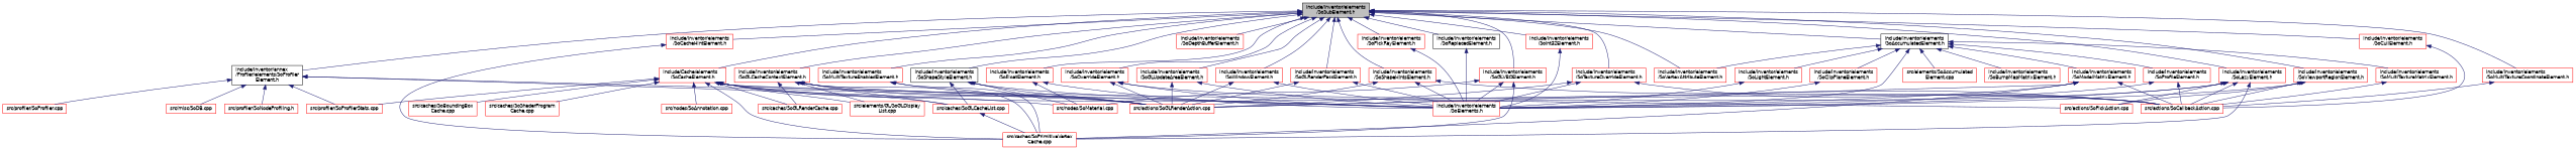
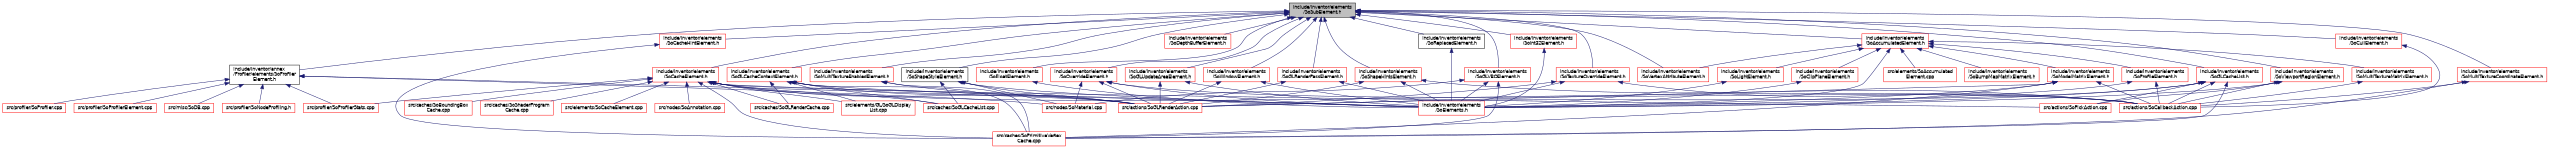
  digraph {
    node [color=red fillcolor=white fontname=Helvetica fontsize=10 shape=record style=filled]
    edge [color=midnightblue dir=back fontname=Helvetica fontsize=10 labelfontname=Helvetica labelfontsize=10 style=solid]
    n1 [color=black fillcolor=grey75 fontcolor=black height=0.2 label="include/Inventor/elements\l/SoSubElement.h" width=0.4]
    n2 [color=black height=0.2 label="include/Inventor/annex\l/Profiler/elements/SoProfiler\lElement.h" width=0.4]
-   n3 [color=black height=0.2 label="include/Inventor/elements\l/SoAccumulatedElement.h" width=0.4]
+   n3 [height=0.2 label="include/Inventor/elements\l/SoAccumulatedElement.h" width=0.4]
    n4 [height=0.2 label="include/Inventor/elements\l/SoVertexAttributeElement.h" width=0.4]
-   n5 [height=0.2 label="include/Cache/elements\l/SoCacheElement.h" width=0.4]
+   n5 [height=0.2 label="include/Inventor/elements\l/SoCacheElement.h" width=0.4]
    n6 [height=0.2 label="include/Inventor/elements\l/SoCacheHintElement.h" width=0.4]
    n7 [height=0.2 label="include/Inventor/elements\l/SoCullElement.h" width=0.4]
    n8 [height=0.2 label="include/Inventor/elements\l/SoDepthBufferElement.h" width=0.4]
    n9 [height=0.2 label="include/Inventor/elements\l/SoFloatElement.h" width=0.4]
    n10 [height=0.2 label="include/Inventor/elements\l/SoGLCacheContextElement.h" width=0.4]
    n11 [height=0.2 label="include/Inventor/elements\l/SoGLRenderPassElement.h" width=0.4]
    n12 [height=0.2 label="include/Inventor/elements\l/SoGLUpdateAreaElement.h" width=0.4]
    n13 [height=0.2 label="include/Inventor/elements\l/SoGLVBOElement.h" width=0.4]
    n14 [height=0.2 label="include/Inventor/elements\l/SoInt32Element.h" width=0.4]
-   n15 [height=0.2 label="include/Inventor/elements\l/SoLazyElement.h" width=0.4]
+   n15 [height=0.2 label="include/Inventor/elements\l/SoGLCacheList.h" width=0.4]
    n16 [height=0.2 label="include/Inventor/elements\l/SoMultiTextureCoordinateElement.h" width=0.4]
    n17 [height=0.2 label="include/Inventor/elements\l/SoMultiTextureEnabledElement.h" width=0.4]
    n18 [height=0.2 label="include/Inventor/elements\l/SoOverrideElement.h" width=0.4]
-   n19 [height=0.2 label="include/Inventor/elements\l/SoPickRayElement.h" width=0.4]
    n20 [color=black height=0.2 label="include/Inventor/elements\l/SoReplacedElement.h" width=0.4]
    n21 [height=0.2 label="include/Inventor/elements\l/SoShapeHintsElement.h" width=0.4]
    n22 [color=black height=0.2 label="include/Inventor/elements\l/SoShapeStyleElement.h" width=0.4]
    n23 [height=0.2 label="include/Inventor/elements\l/SoTextureOverrideElement.h" width=0.4]
    n24 [height=0.2 label="include/Inventor/elements\l/SoViewportRegionElement.h" width=0.4]
    n25 [height=0.2 label="include/Inventor/elements\l/SoWindowElement.h" width=0.4]
    n26 [height=0.2 label="src/actions/SoGLRenderAction.cpp" width=0.4]
    n27 [height=0.2 label="src/misc/SoDB.cpp" width=0.4]
    n28 [height=0.2 label="src/nodes/SoMaterial.cpp" width=0.4]
    n29 [height=0.2 label="src/profiler/SoNodeProfiling.h" width=0.4]
    n30 [height=0.2 label="src/profiler/SoProfiler.cpp" width=0.4]
+   n31 [height=0.2 label="src/profiler/SoProfilerElement.cpp" width=0.4]
    n32 [height=0.2 label="src/profiler/SoProfilerStats.cpp" width=0.4]
    n33 [height=0.2 label="src/elements/SoAccumulated\lElement.cpp" width=0.4]
    n34 [height=0.2 label="include/Inventor/elements\l/SoBumpMapMatrixElement.h" width=0.4]
    n35 [height=0.2 label="include/Inventor/elements\l/SoClipPlaneElement.h" width=0.4]
    n36 [height=0.2 label="include/Inventor/elements\l/SoElements.h" width=0.4]
    n37 [height=0.2 label="include/Inventor/elements\l/SoLightElement.h" width=0.4]
    n38 [height=0.2 label="include/Inventor/elements\l/SoModelMatrixElement.h" width=0.4]
    n39 [height=0.2 label="include/Inventor/elements\l/SoMultiTextureMatrixElement.h" width=0.4]
    n40 [height=0.2 label="include/Inventor/elements\l/SoProfileElement.h" width=0.4]
    n41 [height=0.2 label="src/actions/SoCallbackAction.cpp" width=0.4]
    n42 [height=0.2 label="src/caches/SoPrimitiveVertex\lCache.cpp" width=0.4]
    n43 [height=0.2 label="src/actions/SoPickAction.cpp" width=0.4]
    n44 [height=0.2 label="src/caches/SoBoundingBox\lCache.cpp" width=0.4]
    n45 [height=0.2 label="src/caches/SoGLCacheList.cpp" width=0.4]
    n46 [height=0.2 label="src/caches/SoGLRenderCache.cpp" width=0.4]
    n47 [height=0.2 label="src/caches/SoShaderProgram\lCache.cpp" width=0.4]
    n48 [height=0.2 label="src/elements/GL/SoGLDisplay\lList.cpp" width=0.4]
+   n49 [height=0.2 label="src/elements/SoCacheElement.cpp" width=0.4]
    n50 [height=0.2 label="src/nodes/SoAnnotation.cpp" width=0.4]
    n1 -> n2
    n1 -> n3
    n1 -> n4
    n1 -> n5
    n1 -> n6
    n1 -> n7
    n1 -> n8
    n1 -> n9
    n1 -> n10
    n1 -> n11
    n1 -> n12
    n1 -> n13
    n1 -> n14
    n1 -> n15
    n1 -> n16
    n1 -> n17
    n1 -> n18
-   n1 -> n19
    n1 -> n20
    n1 -> n21
    n1 -> n22
    n1 -> n23
    n1 -> n24
    n1 -> n25
    n2 -> n26
    n2 -> n27
    n2 -> n28
    n2 -> n29
    n2 -> n30
+   n2 -> n31
    n2 -> n32
    n3 -> n4
    n3 -> n33
    n3 -> n34
    n3 -> n35
    n3 -> n36
    n3 -> n37
    n3 -> n38
    n3 -> n39
    n3 -> n40
    n5 -> n26
    n5 -> n32
    n5 -> n36
    n5 -> n41
    n5 -> n42
    n5 -> n43
    n5 -> n44
    n5 -> n45
    n5 -> n46
    n5 -> n47
    n5 -> n48
+   n5 -> n49
    n5 -> n50
    n6 -> n42
    n7 -> n41
    n9 -> n36
    n10 -> n26
    n10 -> n36
    n10 -> n42
    n10 -> n45
    n10 -> n46
    n10 -> n48
    n11 -> n26
    n11 -> n36
    n12 -> n26
    n12 -> n36
    n13 -> n28
    n13 -> n36
    n13 -> n42
    n14 -> n36
    n15 -> n26
    n15 -> n36
    n15 -> n41
    n15 -> n42
    n15 -> n43
    n16 -> n41
-   n45 -> n42
+   n16 -> n42
    n17 -> n26
    n17 -> n42
    n18 -> n26
-   n9 -> n28
+   n18 -> n28
    n18 -> n36
    n18 -> n41
-   n19 -> n36
    n20 -> n36
    n21 -> n26
    n21 -> n36
    n21 -> n41
    n22 -> n26
    n22 -> n28
    n22 -> n36
    n22 -> n45
    n23 -> n26
    n23 -> n36
    n23 -> n41
    n24 -> n36
    n24 -> n41
    n24 -> n43
    n25 -> n26
    n25 -> n36
    n35 -> n36
    n37 -> n36
    n38 -> n26
    n38 -> n36
    n38 -> n41
    n38 -> n42
    n39 -> n41
    n40 -> n36
    n40 -> n41
  }
